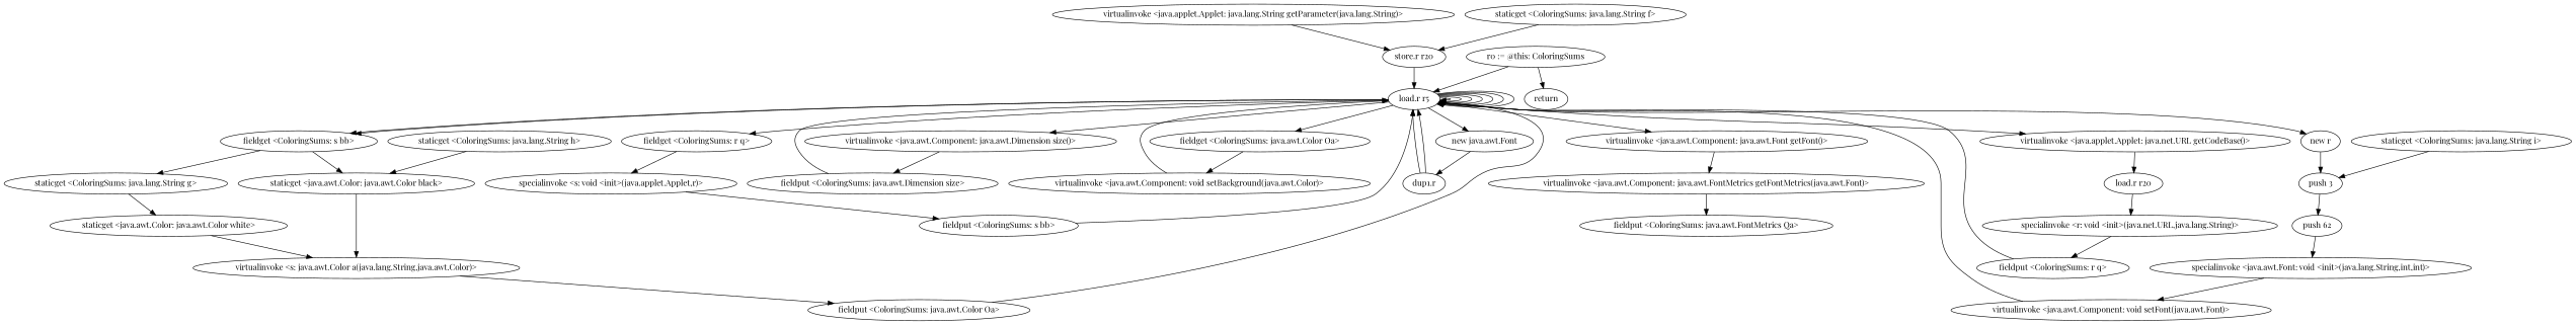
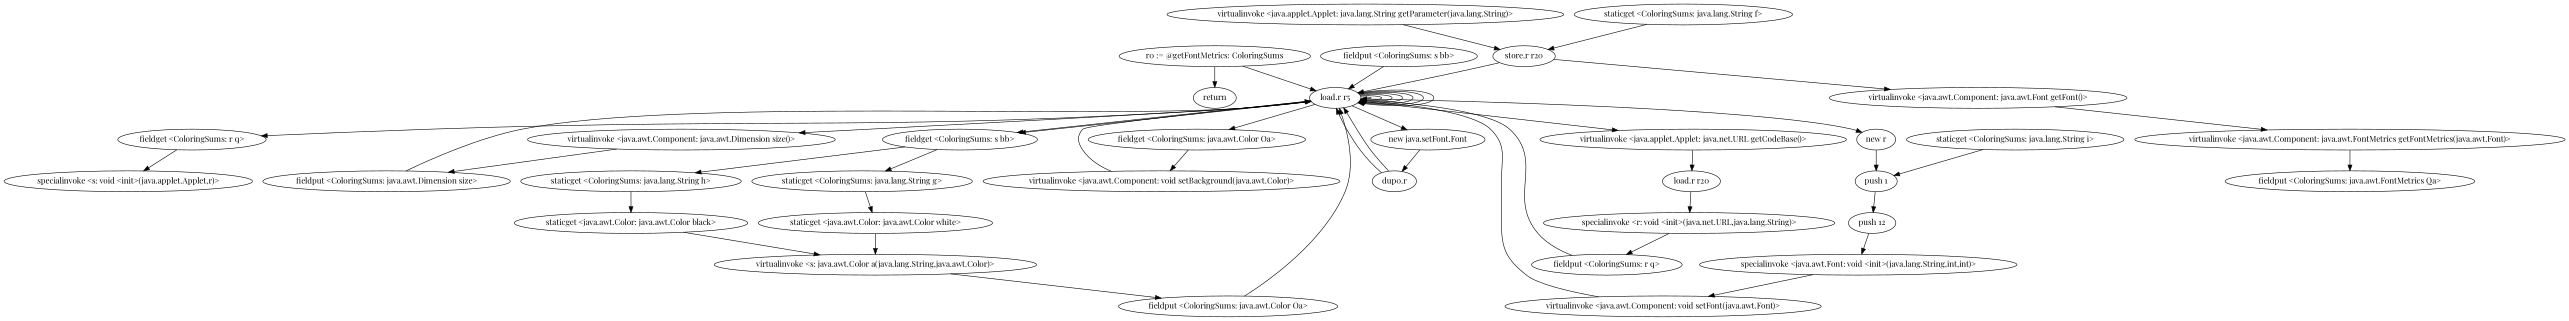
  digraph {
    fontname="Playfair Display"
    node [fontname="Playfair Display"]
    edge [fontname="Playfair Display"]
    n1 [label="load.r r5"]
-   "r0 := @this: ColoringSums"
+   "r0 := @this: ColoringSums" [label="r0 := @getFontMetrics: ColoringSums"]
    return
    "new r"
    "virtualinvoke <java.applet.Applet: java.net.URL getCodeBase()>"
    "fieldget <ColoringSums: r q>"
    "virtualinvoke <java.awt.Component: java.awt.Dimension size()>"
    "fieldget <ColoringSums: s bb>"
    "fieldget <ColoringSums: java.awt.Color Oa>"
-   "new java.awt.Font"
+   "new java.awt.Font" [label="new java.setFont.Font"]
    "virtualinvoke <java.awt.Component: java.awt.Font getFont()>"
-   "push 1" [label="push 3"]
+   "push 1"
    "load.r r20"
    "specialinvoke <s: void <init>(java.applet.Applet,r)>"
    "fieldput <ColoringSums: java.awt.Dimension size>"
    "staticget <ColoringSums: java.lang.String g>"
    "staticget <ColoringSums: java.lang.String h>"
    "virtualinvoke <java.awt.Component: void setBackground(java.awt.Color)>"
-   "dup1.r"
+   "dup1.r" [label="dup0.r"]
    "virtualinvoke <java.awt.Component: java.awt.FontMetrics getFontMetrics(java.awt.Font)>"
    "virtualinvoke <java.applet.Applet: java.lang.String getParameter(java.lang.String)>"
    "store.r r20"
    "specialinvoke <r: void <init>(java.net.URL,java.lang.String)>"
    "fieldput <ColoringSums: r q>"
    "staticget <ColoringSums: java.lang.String f>"
    "staticget <ColoringSums: java.lang.String i>"
    "fieldput <ColoringSums: s bb>"
    "staticget <java.awt.Color: java.awt.Color white>"
    "staticget <java.awt.Color: java.awt.Color black>"
    "virtualinvoke <s: java.awt.Color a(java.lang.String,java.awt.Color)>"
    "fieldput <ColoringSums: java.awt.Color Oa>"
-   "push 12" [label="push 62"]
+   "push 12"
    "specialinvoke <java.awt.Font: void <init>(java.lang.String,int,int)>"
    "virtualinvoke <java.awt.Component: void setFont(java.awt.Font)>"
    "fieldput <ColoringSums: java.awt.FontMetrics Qa>"
    n1 -> n1
    n1 -> n1
    n1 -> n1
    n1 -> n1
    n1 -> n1
    n1 -> n1
    n1 -> n1
    n1 -> "new r"
    n1 -> "virtualinvoke <java.applet.Applet: java.net.URL getCodeBase()>"
    n1 -> "fieldget <ColoringSums: r q>"
    n1 -> "virtualinvoke <java.awt.Component: java.awt.Dimension size()>"
    n1 -> "fieldget <ColoringSums: s bb>"
    n1 -> "fieldget <ColoringSums: s bb>"
    n1 -> "fieldget <ColoringSums: java.awt.Color Oa>"
    n1 -> "new java.awt.Font"
-   n1 -> "virtualinvoke <java.awt.Component: java.awt.Font getFont()>"
+   "store.r r20" -> "virtualinvoke <java.awt.Component: java.awt.Font getFont()>"
    "r0 := @this: ColoringSums" -> n1
    "r0 := @this: ColoringSums" -> return
    "new r" -> "push 1"
    "virtualinvoke <java.applet.Applet: java.net.URL getCodeBase()>" -> "load.r r20"
    "fieldget <ColoringSums: r q>" -> "specialinvoke <s: void <init>(java.applet.Applet,r)>"
    "virtualinvoke <java.awt.Component: java.awt.Dimension size()>" -> "fieldput <ColoringSums: java.awt.Dimension size>"
    "fieldget <ColoringSums: s bb>" -> "staticget <ColoringSums: java.lang.String g>"
-   "fieldget <ColoringSums: s bb>" -> "staticget <java.awt.Color: java.awt.Color black>"
+   "fieldget <ColoringSums: s bb>" -> "staticget <ColoringSums: java.lang.String h>"
    "fieldget <ColoringSums: java.awt.Color Oa>" -> "virtualinvoke <java.awt.Component: void setBackground(java.awt.Color)>"
    "new java.awt.Font" -> "dup1.r"
    "virtualinvoke <java.awt.Component: java.awt.Font getFont()>" -> "virtualinvoke <java.awt.Component: java.awt.FontMetrics getFontMetrics(java.awt.Font)>"
    "push 1" -> "push 12"
    "load.r r20" -> "specialinvoke <r: void <init>(java.net.URL,java.lang.String)>"
-   "specialinvoke <s: void <init>(java.applet.Applet,r)>" -> "fieldput <ColoringSums: s bb>"
    "fieldput <ColoringSums: java.awt.Dimension size>" -> n1
    "staticget <ColoringSums: java.lang.String g>" -> "staticget <java.awt.Color: java.awt.Color white>"
    "staticget <ColoringSums: java.lang.String h>" -> "staticget <java.awt.Color: java.awt.Color black>"
    "virtualinvoke <java.awt.Component: void setBackground(java.awt.Color)>" -> n1
    "dup1.r" -> n1
    "dup1.r" -> n1
    "virtualinvoke <java.awt.Component: java.awt.FontMetrics getFontMetrics(java.awt.Font)>" -> "fieldput <ColoringSums: java.awt.FontMetrics Qa>"
    "virtualinvoke <java.applet.Applet: java.lang.String getParameter(java.lang.String)>" -> "store.r r20"
    "store.r r20" -> n1
    "specialinvoke <r: void <init>(java.net.URL,java.lang.String)>" -> "fieldput <ColoringSums: r q>"
    "fieldput <ColoringSums: r q>" -> n1
    "staticget <ColoringSums: java.lang.String f>" -> "store.r r20"
    "staticget <ColoringSums: java.lang.String i>" -> "push 1"
    "fieldput <ColoringSums: s bb>" -> n1
    "staticget <java.awt.Color: java.awt.Color white>" -> "virtualinvoke <s: java.awt.Color a(java.lang.String,java.awt.Color)>"
    "staticget <java.awt.Color: java.awt.Color black>" -> "virtualinvoke <s: java.awt.Color a(java.lang.String,java.awt.Color)>"
    "virtualinvoke <s: java.awt.Color a(java.lang.String,java.awt.Color)>" -> "fieldput <ColoringSums: java.awt.Color Oa>"
    "fieldput <ColoringSums: java.awt.Color Oa>" -> n1
    "push 12" -> "specialinvoke <java.awt.Font: void <init>(java.lang.String,int,int)>"
    "specialinvoke <java.awt.Font: void <init>(java.lang.String,int,int)>" -> "virtualinvoke <java.awt.Component: void setFont(java.awt.Font)>"
    "virtualinvoke <java.awt.Component: void setFont(java.awt.Font)>" -> n1
  }
